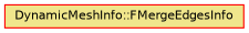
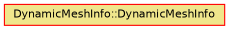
  digraph {
    rankdir=LR
-   n1 [color=red fillcolor=khaki fontname=Helvetica fontsize=10 height=0.2 label="DynamicMeshInfo::FMergeEdgesInfo" shape=box style=filled width=0.4]
+   n1 [color=red fillcolor=khaki fontname=Helvetica fontsize=10 height=0.2 label="DynamicMeshInfo::DynamicMeshInfo" shape=box style=filled width=0.4]
  }
